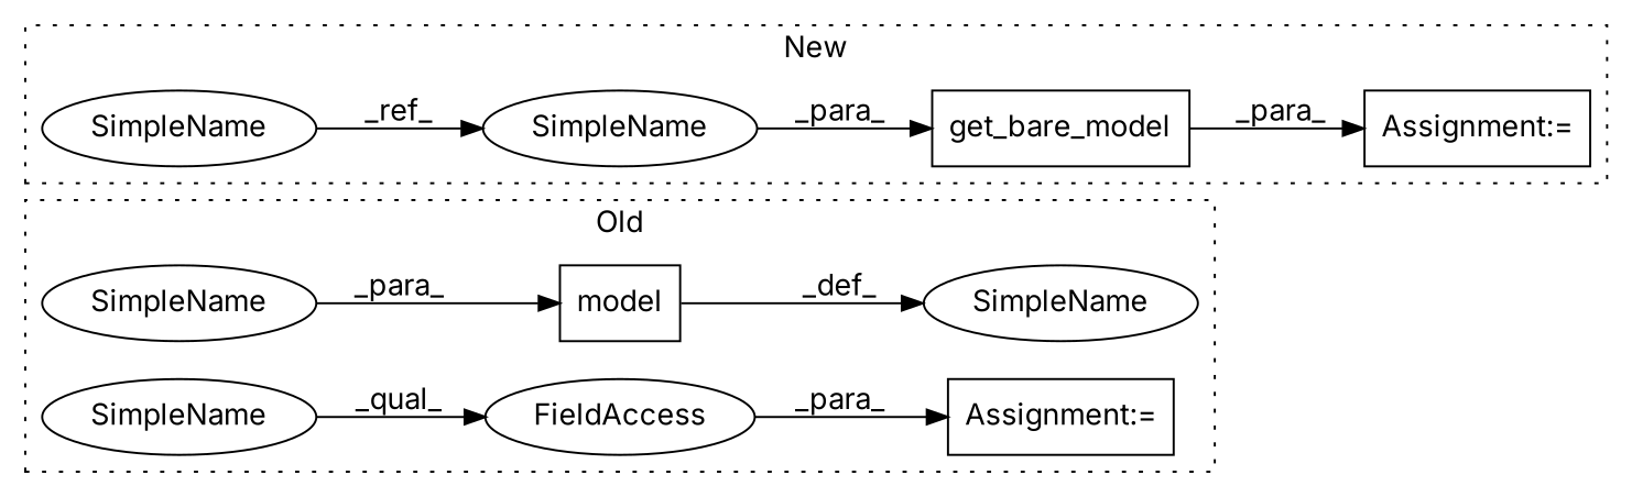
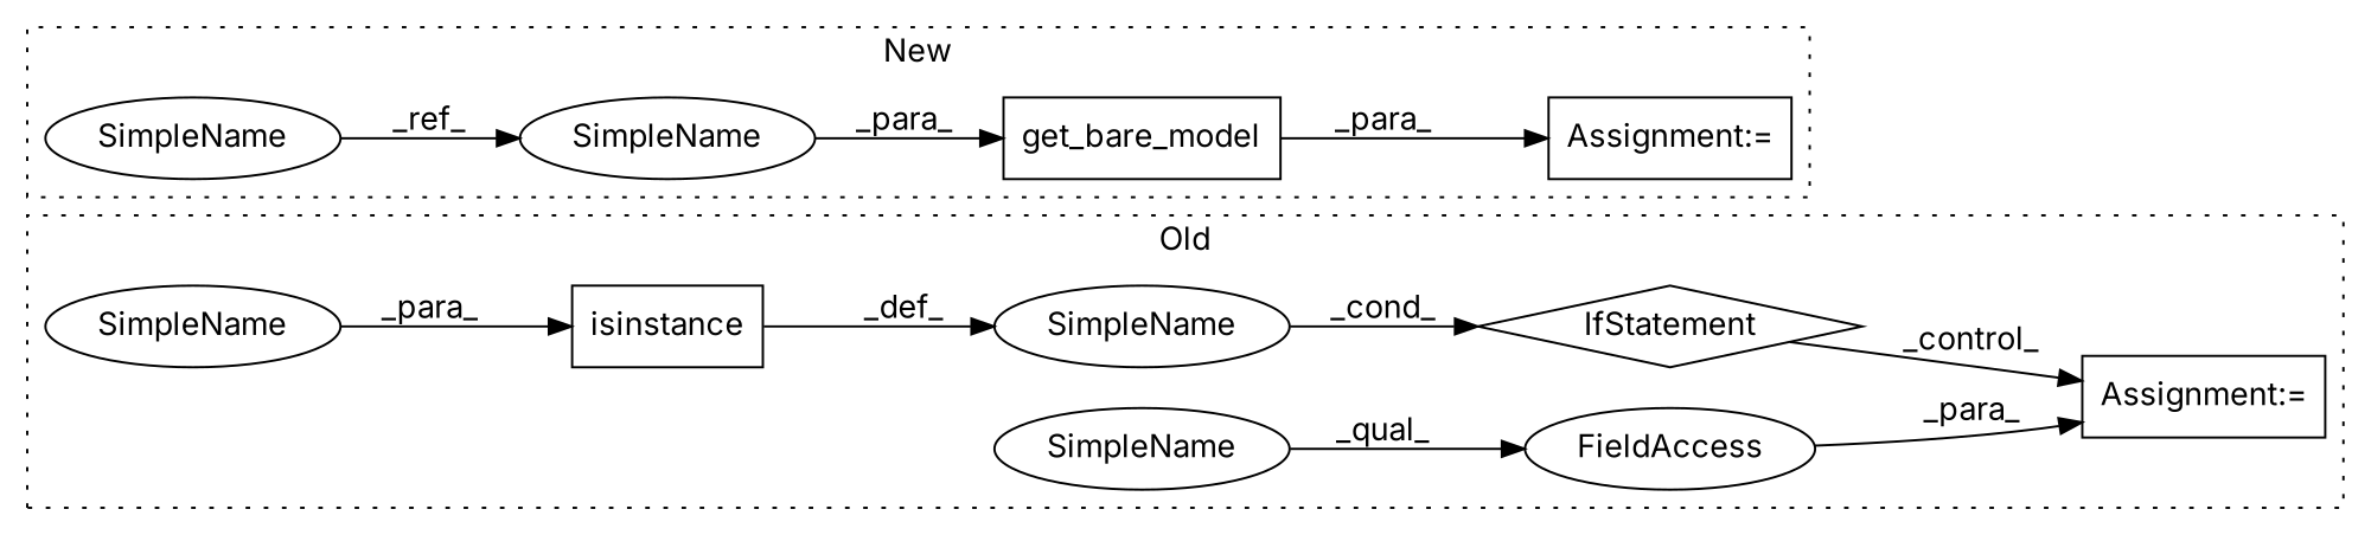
  digraph {
    fontname=Inter
    rankdir=LR
    node [a=42 fontname=Inter l=7 s=7053 shape=ellipse]
    edge [fontname=Inter]
-   n1 [a=32 l="11,1" label=model s="6992,7034" shape=box]
+   n1 [a=32 l="11,1" label=isinstance s="6992,7034" shape=box]
    n2 [a=22 l=14 label=FieldAccess]
+   n3 [a=25 l="4,2" label=IfStatement s="6943,7035" shape=diamond]
    n4 [label=SimpleName l="" s=""]
    n5 [a=7 l=1 label="Assignment:=" s=7052 shape=box]
    n6 [label=SimpleName s=7003]
    n7 [label=SimpleName]
    n8 [a=32 l="15,1" label=get_bare_model s="6619,6641" shape=box]
    n9 [label=SimpleName s=6485]
    n10 [a=7 l=1 label="Assignment:=" s=6613 shape=box]
    n11 [label=SimpleName s=6634]
    subgraph cluster_1 {
      label=Old
      style=dotted
      n1
      n2
+     n3
      n4
      n5
      n6
      n7
    }
    subgraph cluster_2 {
      label=New
      style=dotted
      n8
      n9
      n10
      n11
    }
    n1 -> n4 [label=_def_]
    n2 -> n5 [label=_para_]
+   n3 -> n5 [label=_control_]
+   n4 -> n3 [label=_cond_]
    n6 -> n1 [label=_para_]
    n7 -> n2 [label=_qual_]
    n8 -> n10 [label=_para_]
    n9 -> n11 [label=_ref_]
    n11 -> n8 [label=_para_]
  }
